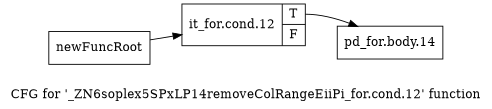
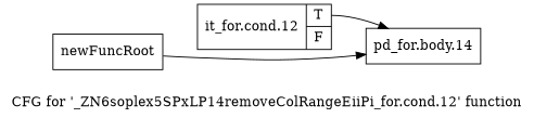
  digraph {
    fontname="DejaVu Serif"
    label="CFG for '_ZN6soplex5SPxLP14removeColRangeEiiPi_for.cond.12' function"
    rankdir=LR
    node [fontname="DejaVu Serif" shape=record]
    edge [fontname="DejaVu Serif"]
    n1 [label="{newFuncRoot}"]
    n2 [label="{it_for.cond.12|{<s0>T|<s1>F}}"]
    n3 [label="{pd_for.body.14}"]
-   n1 -> n2
+   n1 -> n3
    n2 -> n3 [tailport=s0]
  }
